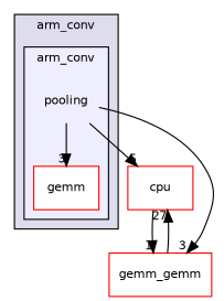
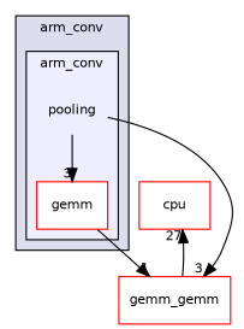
  digraph {
    compound=true
    node [fontname=Helvetica fontsize=10 shape=box color=red fillcolor=white style=filled]
    edge [headlabel=3 labeldistance=1.5 labelfontname=Helvetica labelfontsize=10]
    n1 [label=pooling shape=plaintext color="" fillcolor="" style=""]
    n2 [label=gemm]
    n3 [label=cpu]
    n4 [label=gemm_gemm]
    subgraph cluster_1 {
      bgcolor="#ddddee"
      fontname=Helvetica
      fontsize=10
      label=arm_conv
      pencolor=black
      subgraph cluster_2 {
        bgcolor="#eeeeff"
        fontname=Helvetica
        fontsize=10
        label=arm_conv
        pencolor=black
        n1
        n2
      }
    }
    n1 -> n2
-   n1 -> n3 [headlabel=5]
    n1 -> n4
-   n3 -> n4 [headlabel=1]
+   n2 -> n4 [headlabel=1]
    n4 -> n3 [headlabel=27]
  }
